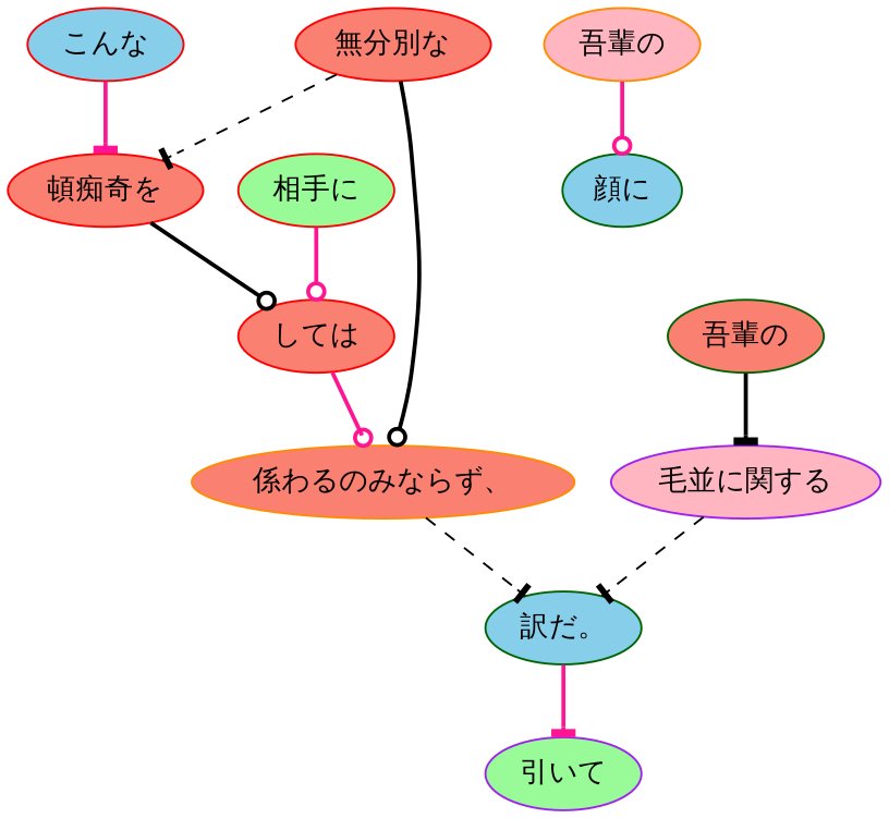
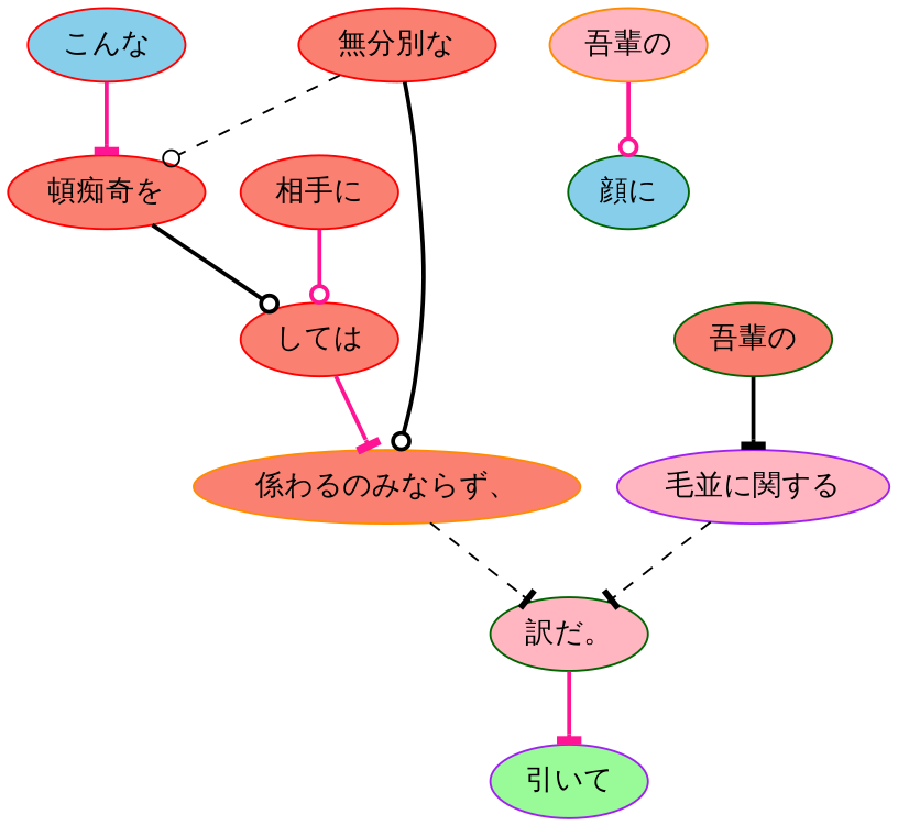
  digraph {
    node [color=red fillcolor=salmon style=filled]
    edge [arrowhead=tee color=black style=bold]
    n1 [fillcolor=skyblue label="こんな"]
    n2 [label="頓痴奇を"]
    n3 [label="しては"]
    n4 [label="無分別な"]
    n5 [color=darkorange label="係わるのみならず、"]
-   n6 [fillcolor=palegreen label="相手に"]
-   n7 [color=darkgreen fillcolor=skyblue label="訳だ。"]
+   n6 [label="相手に"]
+   n7 [color=darkgreen fillcolor=lightpink label="訳だ。"]
    n8 [color=darkorange fillcolor=lightpink label="吾輩の"]
    n9 [color=darkgreen fillcolor=skyblue label="顔に"]
    n10 [color=purple fillcolor=palegreen label="引いて"]
    n11 [color=darkgreen label="吾輩の"]
    n12 [color=purple fillcolor=lightpink label="毛並に関する"]
    n1 -> n2 [color=deeppink]
    n2 -> n3 [arrowhead=odot]
-   n3 -> n5 [arrowhead=odot color=deeppink]
-   n4 -> n2 [style=dashed]
+   n3 -> n5 [color=deeppink]
+   n4 -> n2 [arrowhead=odot style=dashed]
    n4 -> n5 [arrowhead=odot]
    n5 -> n7 [style=dashed]
    n6 -> n3 [arrowhead=odot color=deeppink]
    n7 -> n10 [color=deeppink]
    n8 -> n9 [arrowhead=odot color=deeppink]
    n11 -> n12
    n12 -> n7 [style=dashed]
  }
